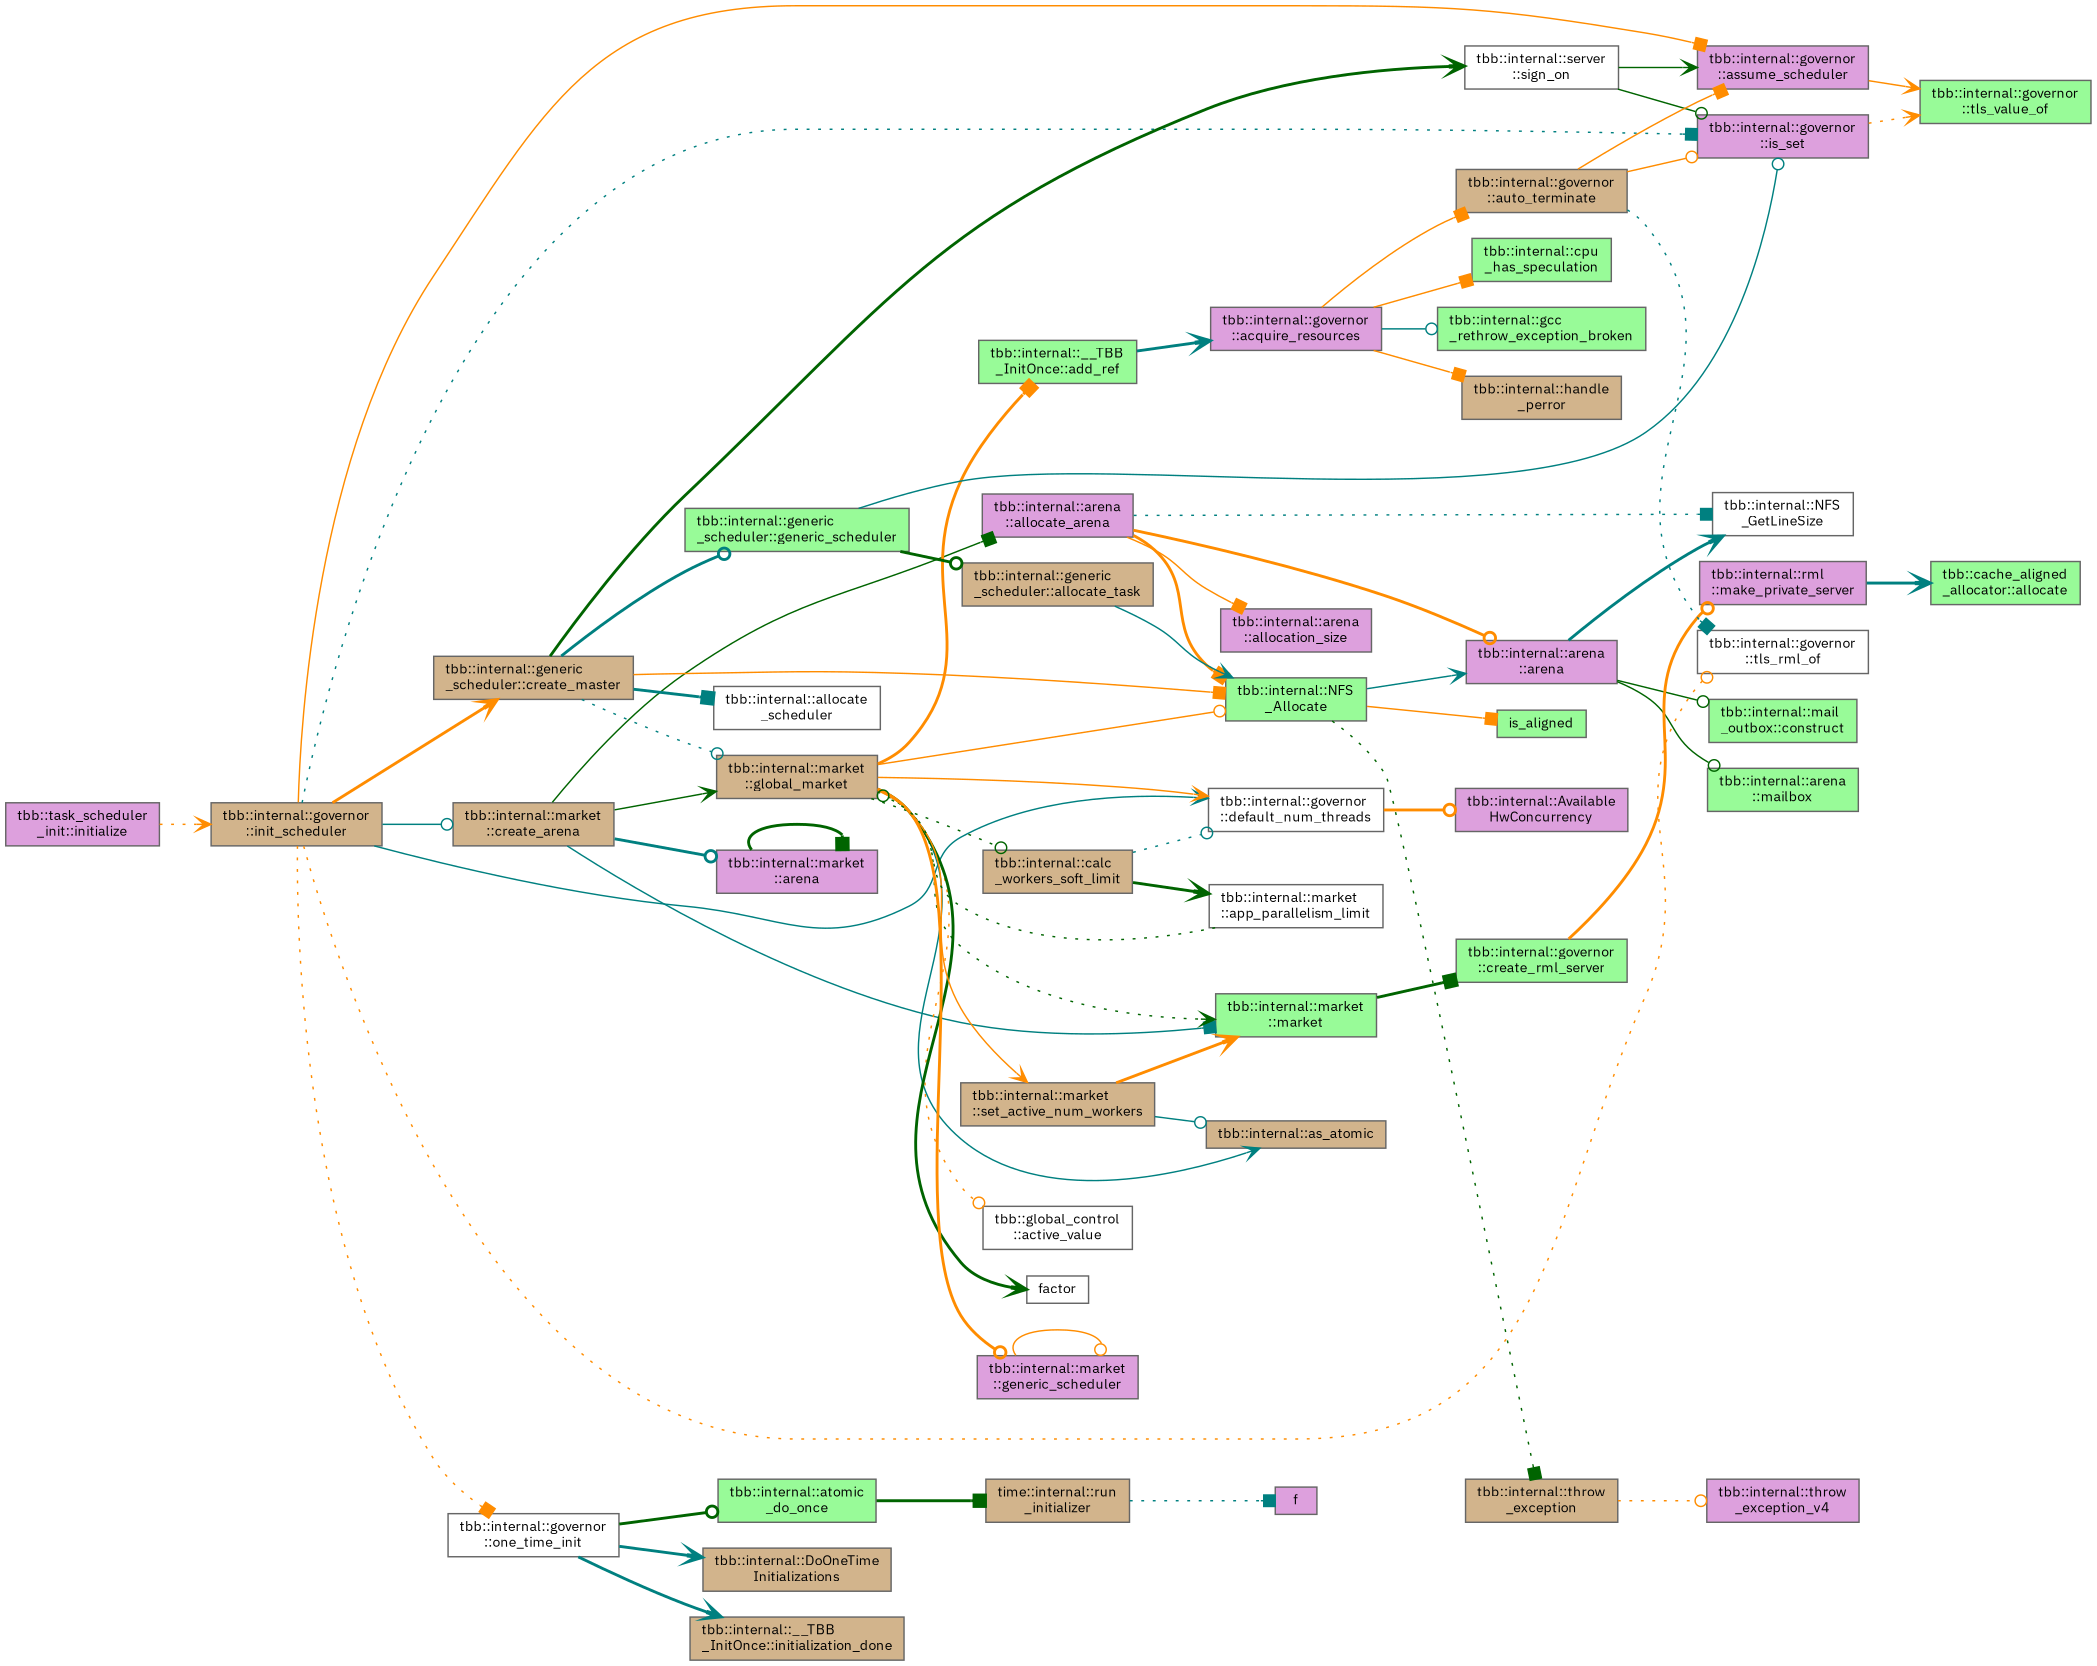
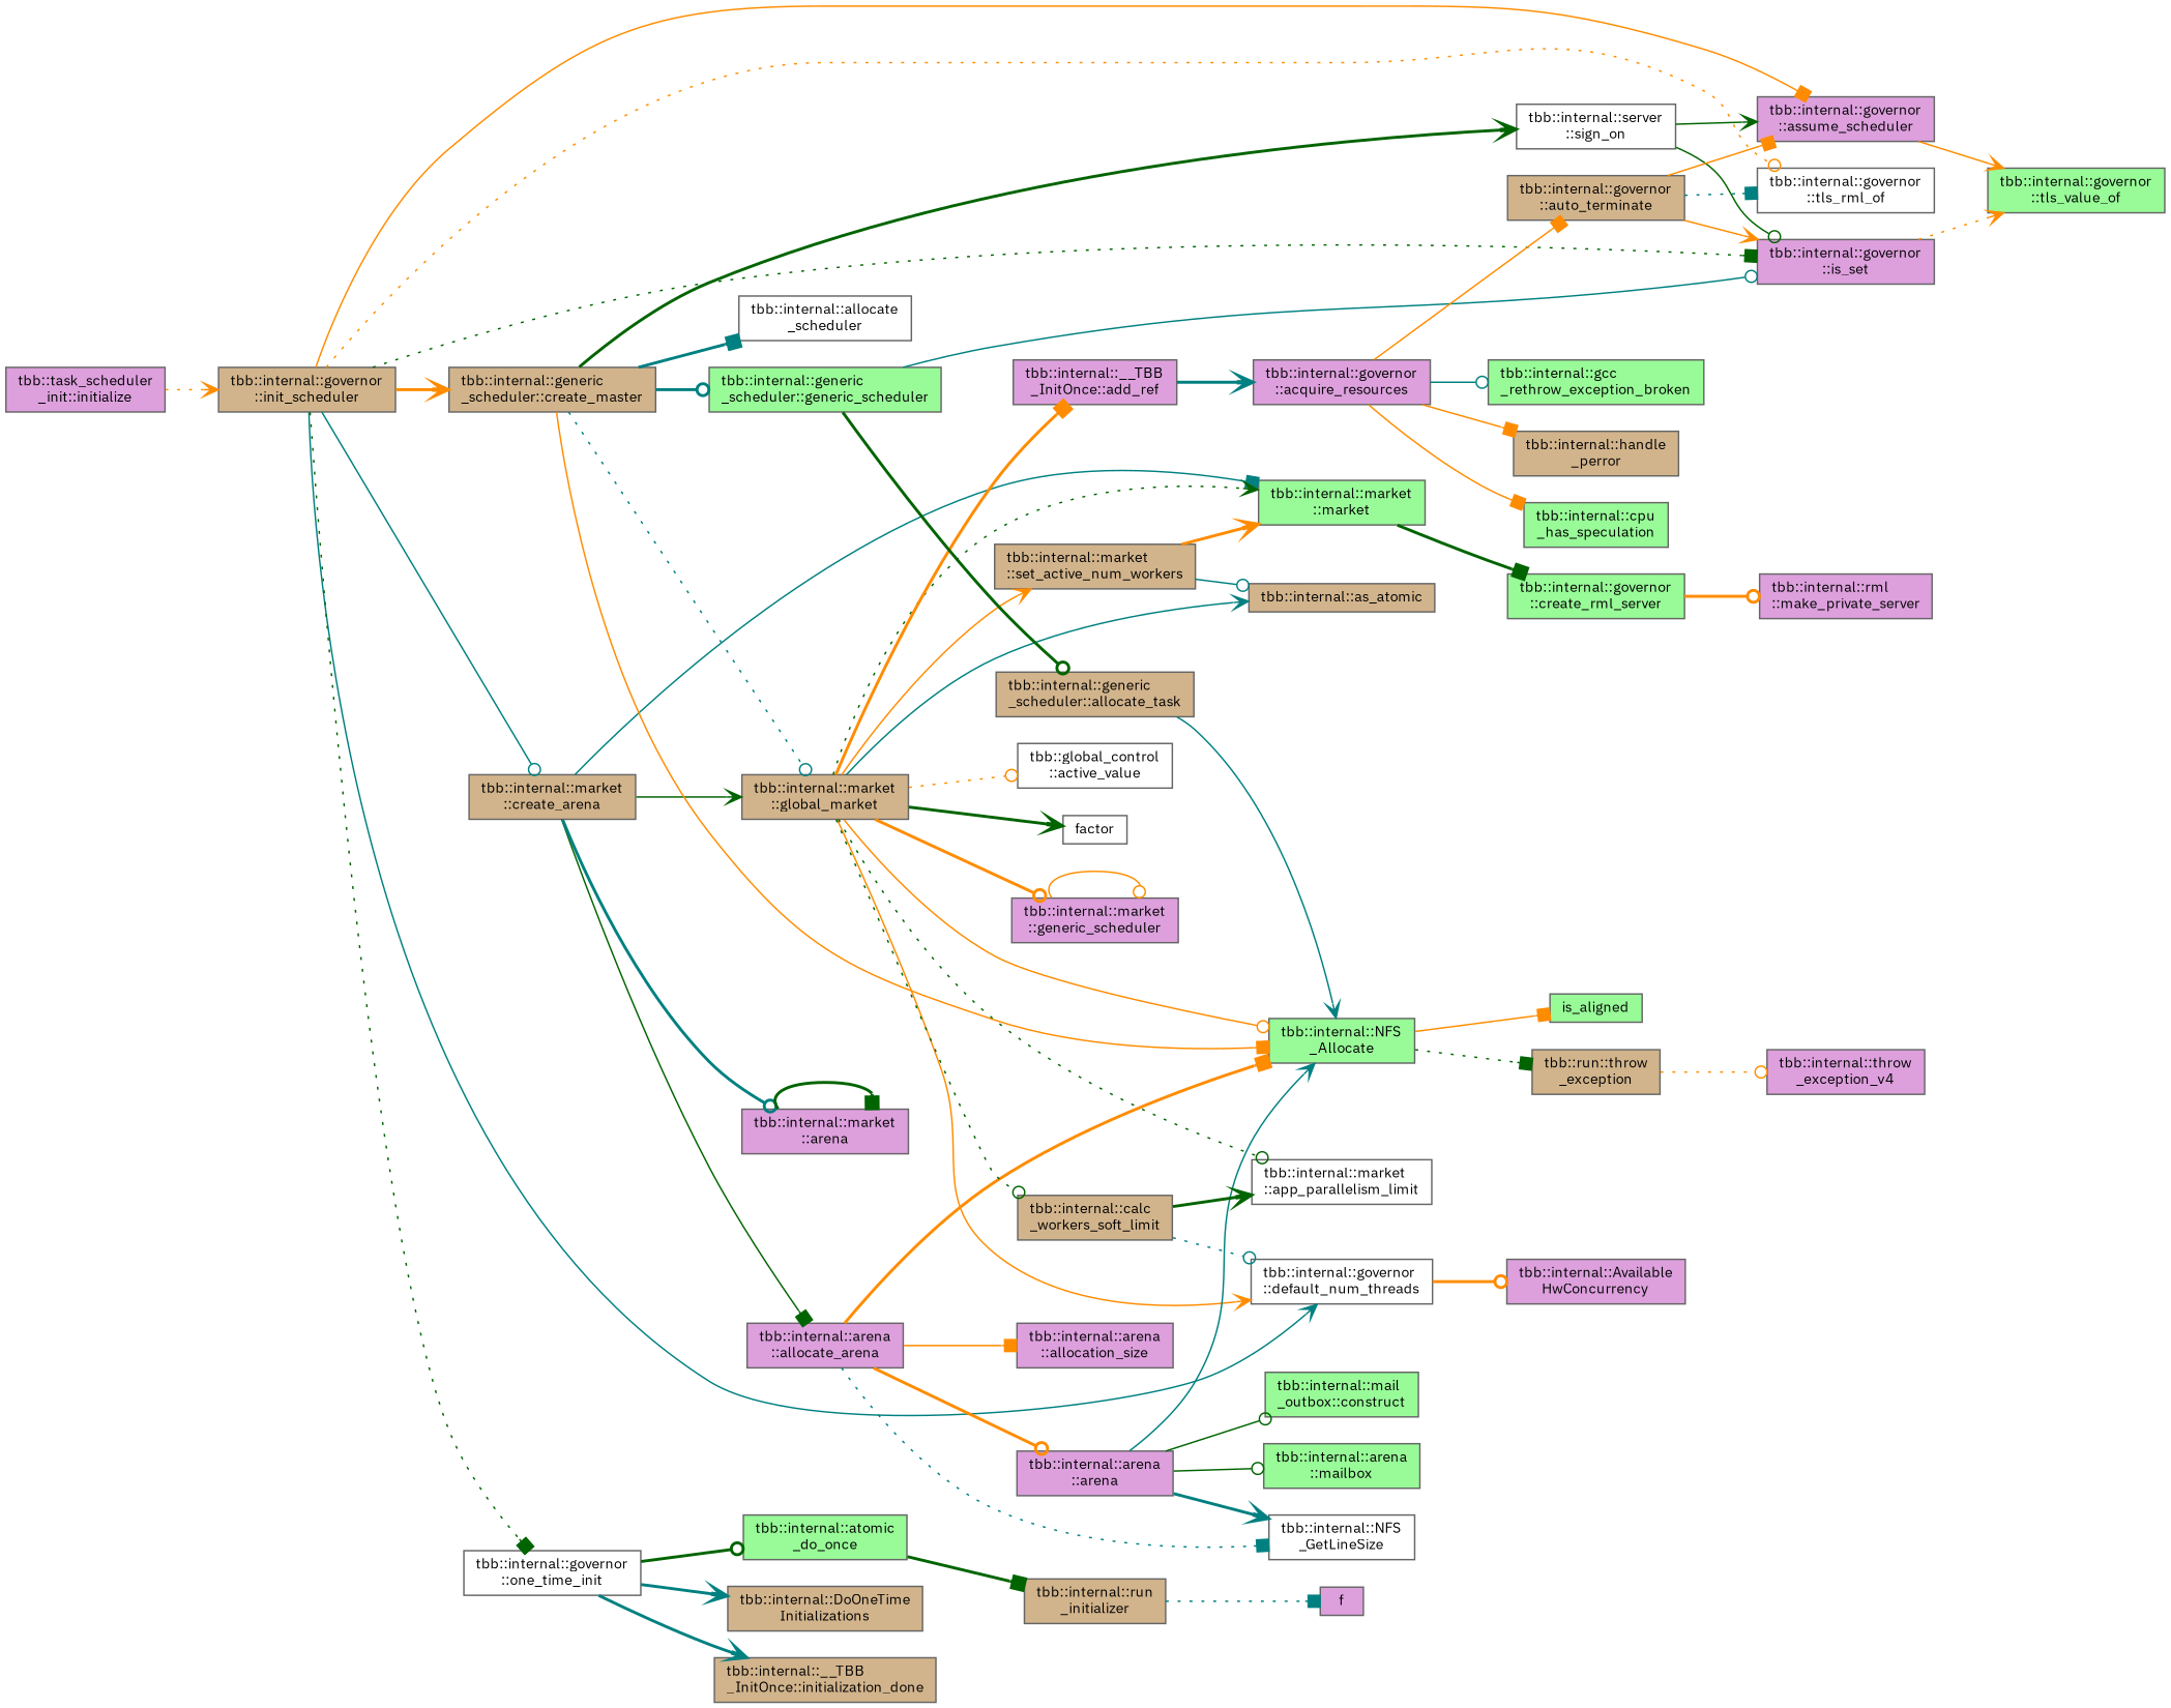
  digraph {
    fontname="IBM Plex Sans"
    rankdir=LR
    node [color=grey40 fillcolor=tan fontname="IBM Plex Sans" fontsize=10 shape=box style=filled]
    edge [arrowhead=odot color=darkorange fontname="IBM Plex Sans" fontsize=10 labelfontname=Helvetica labelfontsize=10 style=solid]
    n1 [color=gray40 fillcolor=plum fontcolor=black height=0.2 label="tbb::task_scheduler\l_init::initialize" width=0.4]
    n2 [height=0.2 label="tbb::internal::governor\l::init_scheduler" width=0.4]
    n3 [fillcolor=plum height=0.2 label="tbb::internal::governor\l::assume_scheduler" width=0.4]
    n4 [height=0.2 label="tbb::internal::market\l::create_arena" width=0.4]
    n5 [fillcolor=plum height=0.2 label="tbb::internal::governor\l::is_set" width=0.4]
    n6 [fillcolor=white height=0.2 label="tbb::internal::governor\l::tls_rml_of" width=0.4]
    n7 [fillcolor=white height=0.2 label="tbb::internal::governor\l::default_num_threads" width=0.4]
    n8 [height=0.2 label="tbb::internal::generic\l_scheduler::create_master" width=0.4]
    n9 [fillcolor=white height=0.2 label="tbb::internal::governor\l::one_time_init" width=0.4]
    n10 [fillcolor=palegreen height=0.2 label="tbb::internal::governor\l::tls_value_of" width=0.4]
    n11 [fillcolor=plum height=0.2 label="tbb::internal::arena\l::allocate_arena" width=0.4]
    n12 [fillcolor=plum height=0.2 label="tbb::internal::market\l::arena" width=0.4]
    n13 [height=0.2 label="tbb::internal::market\l::global_market" width=0.4]
    n14 [fillcolor=palegreen height=0.2 label="tbb::internal::market\l::market" width=0.4]
    n15 [fillcolor=plum height=0.2 label="tbb::internal::Available\lHwConcurrency" width=0.4]
    n16 [fillcolor=palegreen height=0.2 label="tbb::internal::NFS\l_Allocate" width=0.4]
    n17 [fillcolor=white height=0.2 label="tbb::internal::allocate\l_scheduler" width=0.4]
    n18 [fillcolor=palegreen height=0.2 label="tbb::internal::generic\l_scheduler::generic_scheduler" width=0.4]
    n19 [fillcolor=white height=0.2 label="tbb::internal::server\l::sign_on" width=0.4]
    n20 [fillcolor=palegreen height=0.2 label="tbb::internal::atomic\l_do_once" width=0.4]
    n21 [height=0.2 label="tbb::internal::DoOneTime\lInitializations" width=0.4]
    n22 [height=0.2 label="tbb::internal::__TBB\l_InitOnce::initialization_done" width=0.4]
    n23 [fillcolor=plum height=0.2 label="tbb::internal::arena\l::allocation_size" width=0.4]
    n24 [fillcolor=plum height=0.2 label="tbb::internal::arena\l::arena" width=0.4]
    n25 [fillcolor=white height=0.2 label="tbb::internal::NFS\l_GetLineSize" width=0.4]
    n26 [fillcolor=white height=0.2 label="tbb::global_control\l::active_value" width=0.4]
-   n27 [fillcolor=palegreen height=0.2 label="tbb::internal::__TBB\l_InitOnce::add_ref" width=0.4]
+   n27 [fillcolor=plum height=0.2 label="tbb::internal::__TBB\l_InitOnce::add_ref" width=0.4]
    n28 [fillcolor=white height=0.2 label="tbb::internal::market\l::app_parallelism_limit" width=0.4]
    n29 [height=0.2 label="tbb::internal::as_atomic" width=0.4]
    n30 [height=0.2 label="tbb::internal::calc\l_workers_soft_limit" width=0.4]
    n31 [fillcolor=white height=0.2 label=factor width=0.4]
    n32 [fillcolor=plum height=0.2 label="tbb::internal::market\l::generic_scheduler" width=0.4]
    n33 [height=0.2 label="tbb::internal::market\l::set_active_num_workers" width=0.4]
    n34 [fillcolor=palegreen height=0.2 label="tbb::internal::governor\l::create_rml_server" width=0.4]
    n35 [fillcolor=palegreen height=0.2 label="tbb::internal::mail\l_outbox::construct" width=0.4]
    n36 [fillcolor=palegreen height=0.2 label="tbb::internal::arena\l::mailbox" width=0.4]
    n37 [fillcolor=palegreen height=0.2 label=is_aligned width=0.4]
-   n38 [height=0.2 label="tbb::internal::throw\l_exception" width=0.4]
+   n38 [height=0.2 label="tbb::run::throw\l_exception" width=0.4]
    n39 [fillcolor=plum height=0.2 label="tbb::internal::throw\l_exception_v4" width=0.4]
    n40 [fillcolor=plum height=0.2 label="tbb::internal::governor\l::acquire_resources" width=0.4]
    n41 [height=0.2 label="tbb::internal::governor\l::auto_terminate" width=0.4]
    n42 [fillcolor=palegreen height=0.2 label="tbb::internal::cpu\l_has_speculation" width=0.4]
    n43 [fillcolor=palegreen height=0.2 label="tbb::internal::gcc\l_rethrow_exception_broken" width=0.4]
    n44 [height=0.2 label="tbb::internal::handle\l_perror" width=0.4]
    n45 [fillcolor=plum height=0.2 label="tbb::internal::rml\l::make_private_server" width=0.4]
-   n46 [fillcolor=palegreen height=0.2 label="tbb::cache_aligned\l_allocator::allocate" width=0.4]
    n47 [height=0.2 label="tbb::internal::generic\l_scheduler::allocate_task" width=0.4]
-   n48 [height=0.2 label="time::internal::run\l_initializer" width=0.4]
+   n48 [height=0.2 label="tbb::internal::run\l_initializer" width=0.4]
    n49 [fillcolor=plum height=0.2 label=f width=0.4]
    n1 -> n2 [arrowhead=vee style=dotted]
    n2 -> n3 [arrowhead=box]
    n2 -> n4 [color=teal]
-   n2 -> n5 [arrowhead=box color=teal style=dotted]
+   n2 -> n5 [arrowhead=box color=darkgreen style=dotted]
    n2 -> n6 [style=dotted]
    n2 -> n7 [arrowhead=vee color=teal]
    n2 -> n8 [arrowhead=vee style=bold]
-   n2 -> n9 [arrowhead=box style=dotted]
+   n2 -> n9 [arrowhead=box color=darkgreen style=dotted]
    n3 -> n10 [arrowhead=vee]
    n4 -> n11 [arrowhead=box color=darkgreen]
    n4 -> n12 [color=teal style=bold]
    n4 -> n13 [arrowhead=vee color=darkgreen]
    n4 -> n14 [arrowhead=box color=teal]
    n5 -> n10 [arrowhead=vee style=dotted]
    n7 -> n15 [style=bold]
    n8 -> n13 [color=teal style=dotted]
    n8 -> n16 [arrowhead=box]
    n8 -> n17 [arrowhead=box color=teal style=bold]
    n8 -> n18 [color=teal style=bold]
    n8 -> n19 [arrowhead=vee color=darkgreen style=bold]
    n9 -> n20 [color=darkgreen style=bold]
    n9 -> n21 [arrowhead=vee color=teal style=bold]
    n9 -> n22 [arrowhead=vee color=teal style=bold]
    n11 -> n16 [arrowhead=box style=bold]
    n11 -> n23 [arrowhead=box]
    n11 -> n24 [style=bold]
    n11 -> n25 [arrowhead=box color=teal style=dotted]
    n12 -> n12 [arrowhead=box color=darkgreen style=bold]
    n13 -> n7 [arrowhead=vee]
    n13 -> n14 [arrowhead=vee color=darkgreen style=dotted]
    n13 -> n16
    n13 -> n26 [style=dotted]
    n13 -> n27 [arrowhead=box style=bold]
-   n28 -> n13 [color=darkgreen style=dotted]
+   n13 -> n28 [color=darkgreen style=dotted]
    n13 -> n29 [arrowhead=vee color=teal]
    n13 -> n30 [color=darkgreen style=dotted]
    n13 -> n31 [arrowhead=vee color=darkgreen style=bold]
    n13 -> n32 [style=bold]
    n13 -> n33 [arrowhead=vee]
    n14 -> n34 [arrowhead=box color=darkgreen style=bold]
    n16 -> n37 [arrowhead=box]
    n16 -> n38 [arrowhead=box color=darkgreen style=dotted]
    n18 -> n5 [color=teal]
    n18 -> n47 [color=darkgreen style=bold]
    n19 -> n3 [arrowhead=vee color=darkgreen]
    n19 -> n5 [color=darkgreen]
    n20 -> n48 [arrowhead=box color=darkgreen style=bold]
-   n16 -> n24 [arrowhead=vee color=teal]
+   n24 -> n16 [arrowhead=vee color=teal]
    n24 -> n25 [arrowhead=vee color=teal style=bold]
    n24 -> n35 [color=darkgreen]
    n24 -> n36 [color=darkgreen]
    n27 -> n40 [arrowhead=vee color=teal style=bold]
    n30 -> n7 [color=teal style=dotted]
    n30 -> n28 [arrowhead=vee color=darkgreen style=bold]
    n32 -> n32
    n33 -> n14 [arrowhead=vee style=bold]
    n33 -> n29 [color=teal]
    n34 -> n45 [style=bold]
    n38 -> n39 [style=dotted]
    n40 -> n41 [arrowhead=box]
    n40 -> n42 [arrowhead=box]
    n40 -> n43 [color=teal]
    n40 -> n44 [arrowhead=box]
    n41 -> n3 [arrowhead=box]
-   n41 -> n5
+   n41 -> n5 [arrowhead=vee]
    n41 -> n6 [arrowhead=box color=teal style=dotted]
-   n45 -> n46 [arrowhead=vee color=teal style=bold]
    n47 -> n16 [arrowhead=vee color=teal]
    n48 -> n49 [arrowhead=box color=teal style=dotted]
  }
